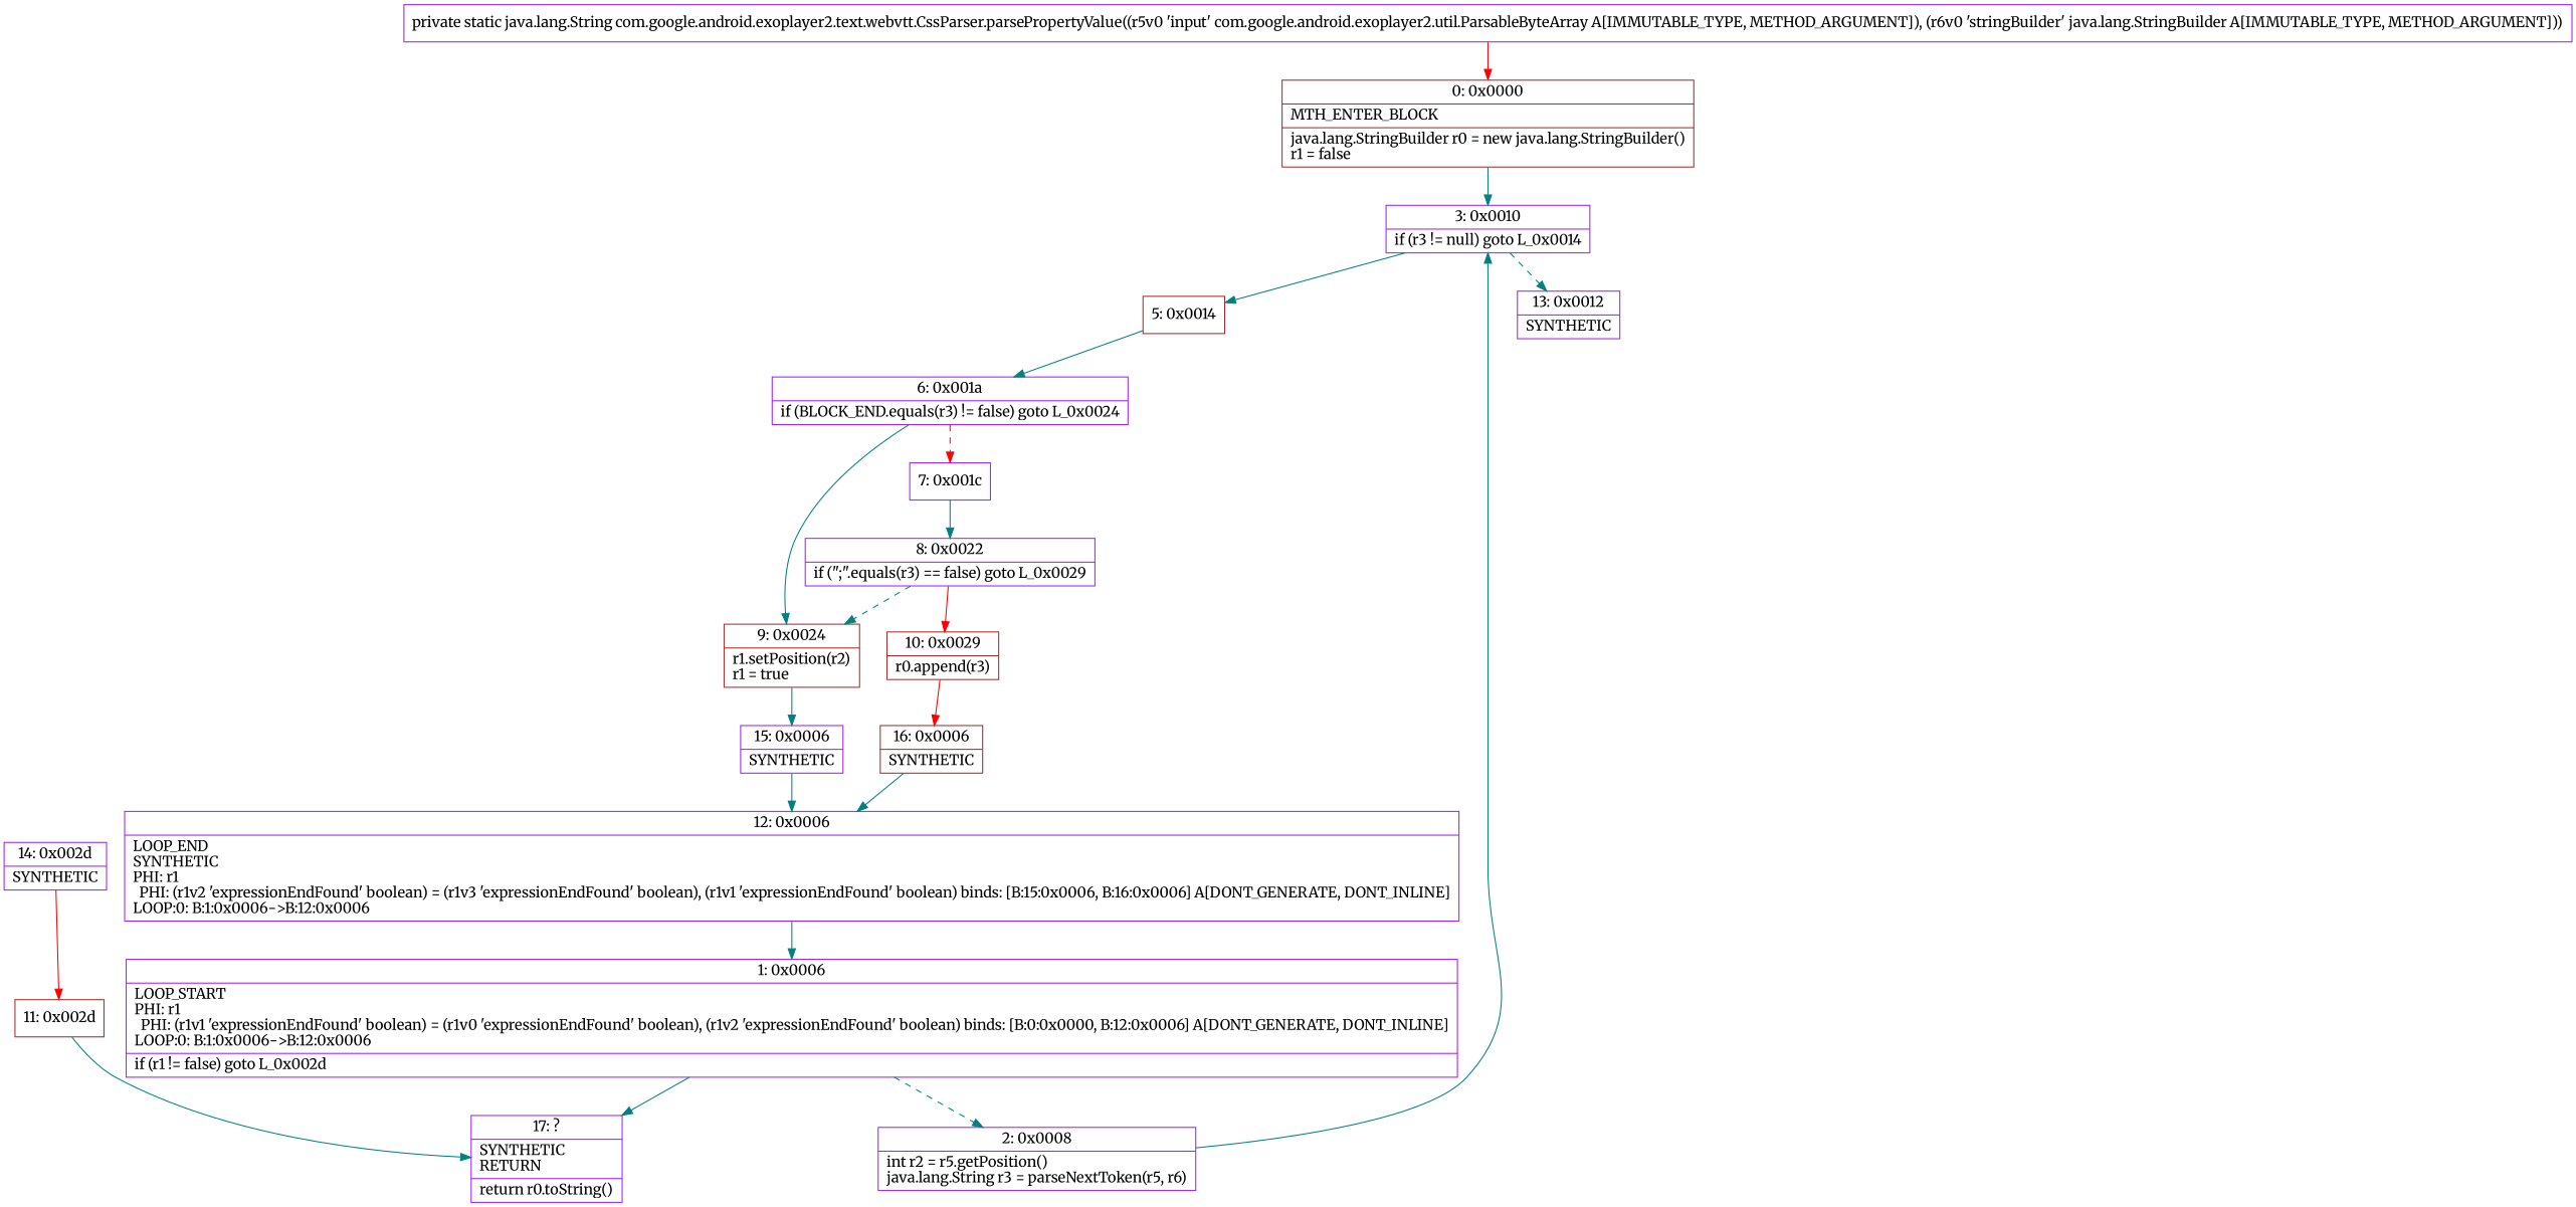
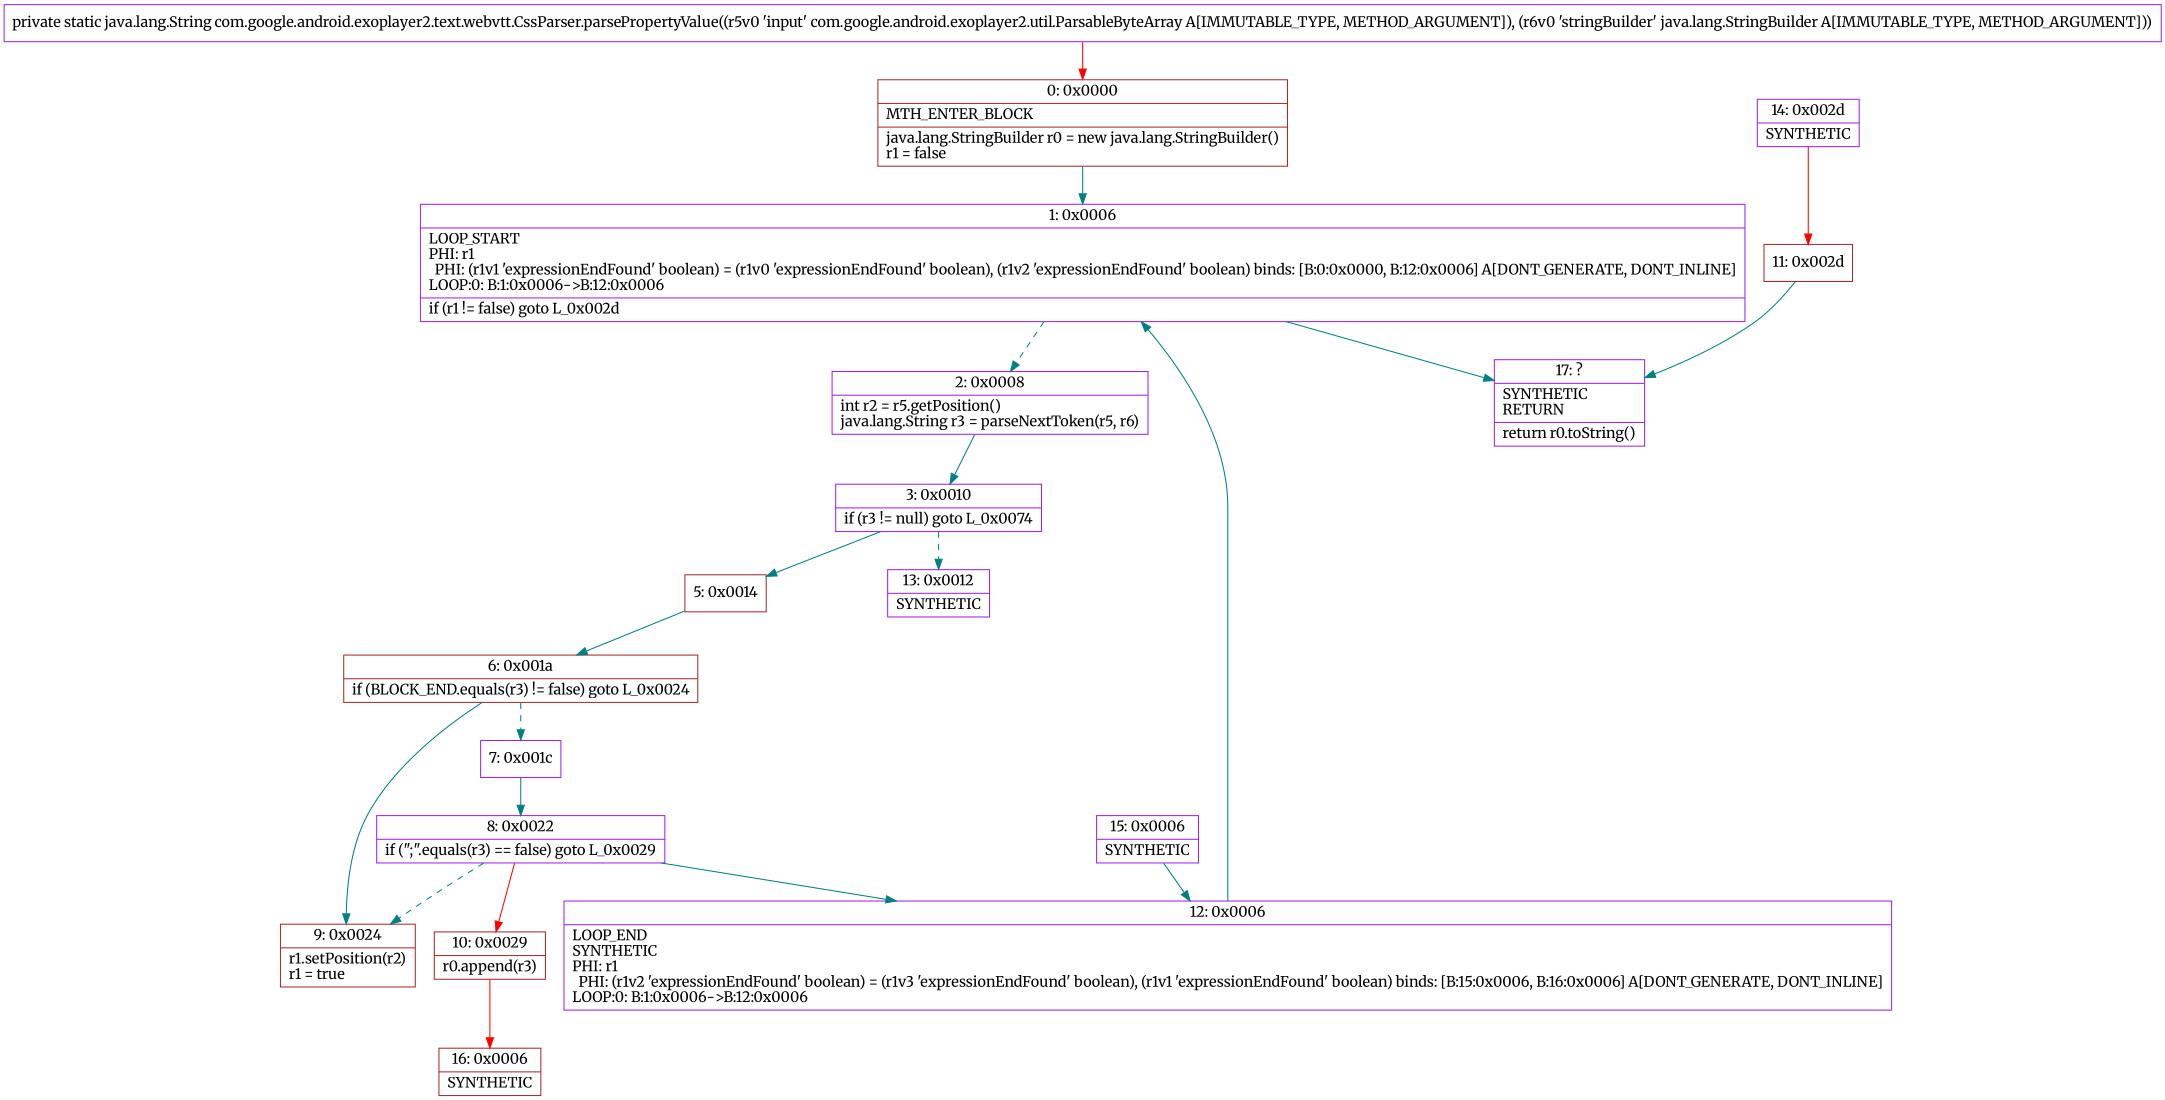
  digraph {
    fontname=Merriweather
    node [color=purple fontname=Merriweather shape=record]
    edge [color=teal fontname=Merriweather]
    n1 [color=brown label="{0\:\ 0x0000|MTH_ENTER_BLOCK\l|java.lang.StringBuilder r0 = new java.lang.StringBuilder()\lr1 = false\l}"]
    n2 [label="{1\:\ 0x0006|LOOP_START\lPHI: r1 \l  PHI: (r1v1 'expressionEndFound' boolean) = (r1v0 'expressionEndFound' boolean), (r1v2 'expressionEndFound' boolean) binds: [B:0:0x0000, B:12:0x0006] A[DONT_GENERATE, DONT_INLINE]\lLOOP:0: B:1:0x0006\-\>B:12:0x0006\l|if (r1 != false) goto L_0x002d\l}"]
    n3 [label="{2\:\ 0x0008|int r2 = r5.getPosition()\ljava.lang.String r3 = parseNextToken(r5, r6)\l}"]
    n4 [label="{17\:\ ?|SYNTHETIC\lRETURN\l|return r0.toString()\l}"]
-   n5 [label="{3\:\ 0x0010|if (r3 != null) goto L_0x0014\l}"]
+   n5 [label="{3\:\ 0x0010|if (r3 != null) goto L_0x0074\l}"]
    n6 [label="{14\:\ 0x002d|SYNTHETIC\l}"]
    n7 [color=brown label="{11\:\ 0x002d}"]
    n8 [color=brown label="{5\:\ 0x0014}"]
    n9 [label="{13\:\ 0x0012|SYNTHETIC\l}"]
-   n10 [label="{6\:\ 0x001a|if (BLOCK_END.equals(r3) != false) goto L_0x0024\l}"]
+   n10 [color=brown label="{6\:\ 0x001a|if (BLOCK_END.equals(r3) != false) goto L_0x0024\l}"]
    n11 [label="{7\:\ 0x001c}"]
    n12 [color=brown label="{9\:\ 0x0024|r1.setPosition(r2)\lr1 = true\l}"]
    n13 [label="{8\:\ 0x0022|if (\";\".equals(r3) == false) goto L_0x0029\l}"]
    n14 [label="{15\:\ 0x0006|SYNTHETIC\l}"]
    n15 [color=brown label="{10\:\ 0x0029|r0.append(r3)\l}"]
    n16 [color=brown label="{16\:\ 0x0006|SYNTHETIC\l}"]
    n17 [label="{12\:\ 0x0006|LOOP_END\lSYNTHETIC\lPHI: r1 \l  PHI: (r1v2 'expressionEndFound' boolean) = (r1v3 'expressionEndFound' boolean), (r1v1 'expressionEndFound' boolean) binds: [B:15:0x0006, B:16:0x0006] A[DONT_GENERATE, DONT_INLINE]\lLOOP:0: B:1:0x0006\-\>B:12:0x0006\l}"]
    n18 [label="{private static java.lang.String com.google.android.exoplayer2.text.webvtt.CssParser.parsePropertyValue((r5v0 'input' com.google.android.exoplayer2.util.ParsableByteArray A[IMMUTABLE_TYPE, METHOD_ARGUMENT]), (r6v0 'stringBuilder' java.lang.StringBuilder A[IMMUTABLE_TYPE, METHOD_ARGUMENT])) }"]
-   n1 -> n5
+   n1 -> n2
    n2 -> n3 [style=dashed]
    n2 -> n4
    n3 -> n5
    n5 -> n8
    n5 -> n9 [style=dashed]
    n6 -> n7 [color=red]
    n7 -> n4
    n8 -> n10
-   n10 -> n11 [color=red style=dashed]
+   n10 -> n11 [style=dashed]
    n10 -> n12
    n11 -> n13
-   n12 -> n14
    n13 -> n12 [style=dashed]
    n13 -> n15 [color=red]
    n14 -> n17
    n15 -> n16 [color=red]
-   n16 -> n17
+   n13 -> n17
    n17 -> n2
    n18 -> n1 [color=red]
  }
